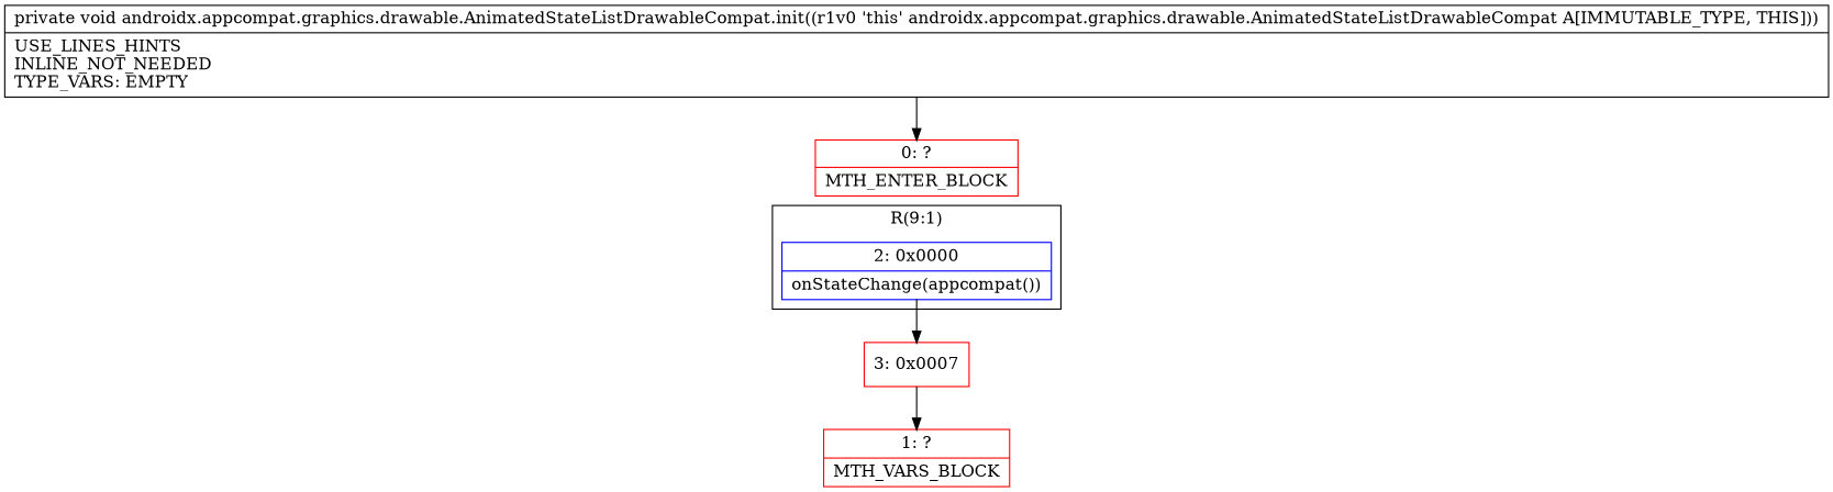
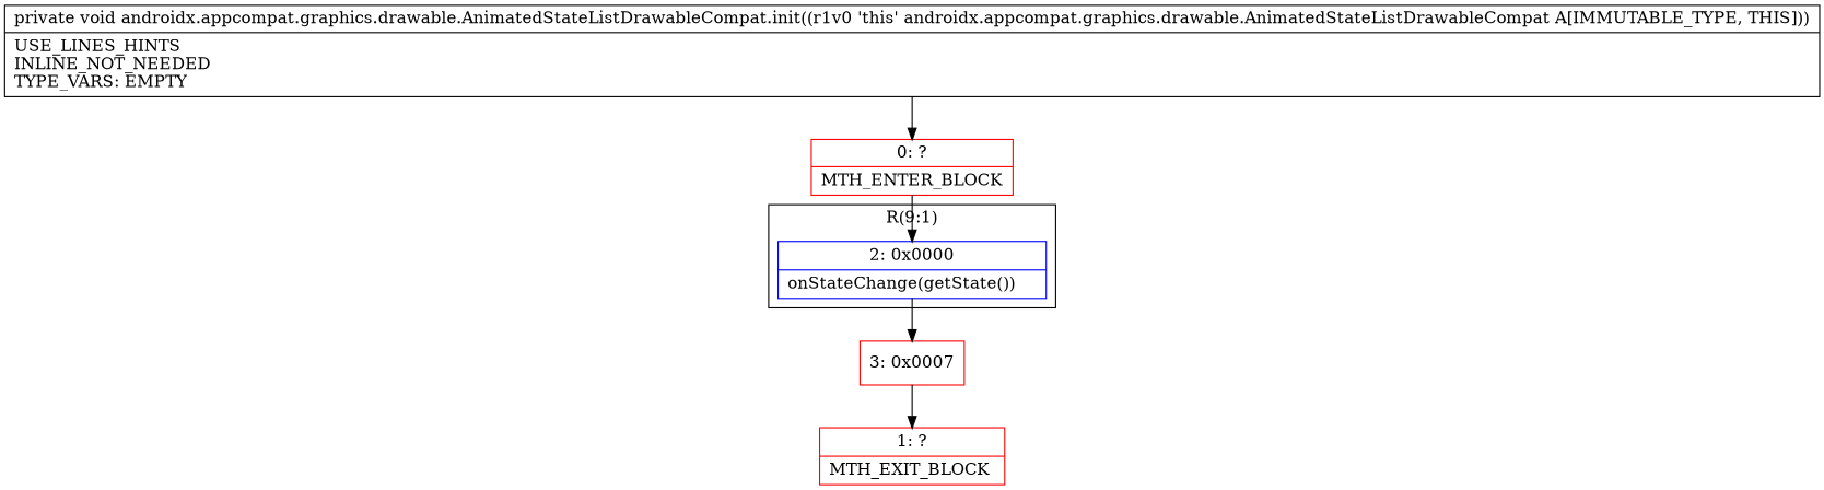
  digraph {
    node [color=red shape=record]
-   n1 [color=blue label="{2\:\ 0x0000|onStateChange(appcompat())\l}"]
+   n1 [color=blue label="{2\:\ 0x0000|onStateChange(getState())\l}"]
    n2 [label="{3\:\ 0x0007}"]
-   n3 [label="{1\:\ ?|MTH_VARS_BLOCK\l}"]
+   n3 [label="{1\:\ ?|MTH_EXIT_BLOCK\l}"]
    n4 [label="{0\:\ ?|MTH_ENTER_BLOCK\l}"]
    n5 [label="{private void androidx.appcompat.graphics.drawable.AnimatedStateListDrawableCompat.init((r1v0 'this' androidx.appcompat.graphics.drawable.AnimatedStateListDrawableCompat A[IMMUTABLE_TYPE, THIS]))  | USE_LINES_HINTS\lINLINE_NOT_NEEDED\lTYPE_VARS: EMPTY\l}" color=""]
    subgraph cluster_1 {
      label="R(9:1)"
      n1
    }
    n1 -> n2
    n2 -> n3
+   n4 -> n1
    n5 -> n4
  }
